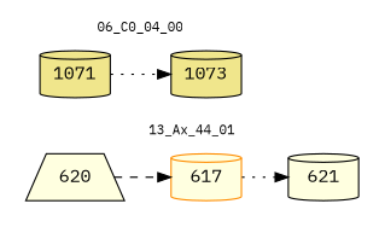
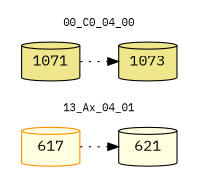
  digraph {
    fontname="IBM Plex Mono"
    rankdir=LR
    node [color=black fillcolor=lightyellow fontname="IBM Plex Mono" shape=cylinder style=filled]
    edge [color=black fontname="IBM Plex Mono" style=dotted]
-   n1 [label=620 shape=trapezium]
    n2 [color=darkorange label=617]
    n3 [label=621]
    n4 [fillcolor=khaki label=1071]
    n5 [fillcolor=khaki label=1073]
    subgraph cluster_1 {
      color=white
      fontsize=10
-     label="13_Ax_44_01"
-     n1
+     label="13_Ax_04_01"
      n2
      n3
    }
    subgraph cluster_2 {
      color=white
      fontsize=10
-     label="06_C0_04_00"
+     label="00_C0_04_00"
      n4
      n5
    }
-   n1 -> n2 [style=dashed]
    n2 -> n3
    n4 -> n5
  }
